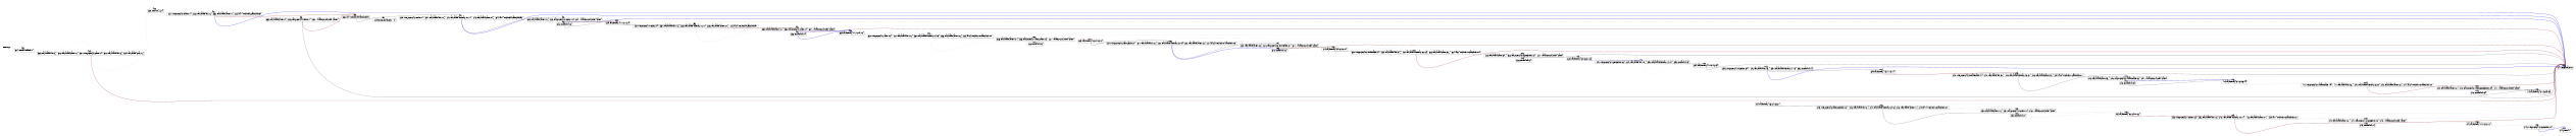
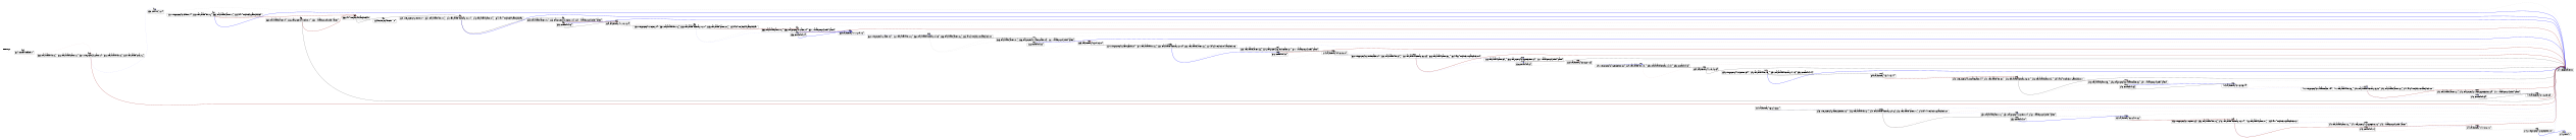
  digraph {
    rankdir=LR
    node [shape=record]
    edge [color=gray40 headport=n style=dotted tailport=s]
    BB_entry72 [shape=none]
    n2 [label="{3324: constant[undefined,v1]}"]
    n3 [label="{3325: read-variable['this',v3,-]|3326: read-variable['parent',v2,-]|3327: write-property[v3,'parent',v2]*|3328: read-variable['this',v5,-]|3329: read-variable['Array',v6,-]}"]
    n4 [label="{3330: construct [-,v6,v4]}"]
    n5 [label="{3447: exceptional-return}"]
    n6 [label="{3331: write-property[v5,'children',v4]*|3332: read-variable['this',v8,-]|3333: read-variable['parent',v7,-]|3334: if[v7](true-block:988,false-block:989)}"]
    n7 [label="{3338: if[v7](true-block:991,false-block:990)}"]
    n8 [label="{3335: read-variable['parent',v9,-]|3336: read-property[v9,'resolver',v7]|3337: \<variable-non-null-undef\>['parent']}"]
    n9 [label="{3340: write-property[v8,'resolver',v7]*|3341: read-variable['this',v10,-]|3342: read-variable['dictionary',v12,v11]|3343: read-variable['parent',v14,-]|3344: if[v14](true-block:992,false-block:993)}"]
    n10 [label="{3339: function-expr[function ( ),v7]}"]
    n11 [label="{3345: read-variable['parent',v15,-]|3346: read-property[v15,'registry',v13]|3347: \<variable-non-null-undef\>['parent']}"]
    n12 [label="{3348: constant[null,v13]}"]
    n13 [label="{3349: call-dictionary [v11,v12,v13,v9]}"]
    n14 [label="{3350: write-property[v10,'registry',v9]*|3351: read-variable['this',v16,-]|3352: read-variable['dictionary',v18,v17]|3353: read-variable['parent',v20,-]|3354: if[v20](true-block:996,false-block:997)}"]
    n15 [label="{3355: read-variable['parent',v21,-]|3356: read-property[v21,'cache',v19]|3357: \<variable-non-null-undef\>['parent']}"]
    n16 [label="{3358: constant[null,v19]}"]
    n17 [label="{3359: call-dictionary [v17,v18,v19,v15]}"]
    n18 [label="{3360: write-property[v16,'cache',v15]*|3361: read-variable['this',v22,-]|3362: read-variable['dictionary',v24,v23]|3363: read-variable['parent',v26,-]|3364: if[v26](true-block:1000,false-block:1001)}"]
    n19 [label="{3365: read-variable['parent',v27,-]|3366: read-property[v27,'factoryCache',v25]|3367: \<variable-non-null-undef\>['parent']}"]
    n20 [label="{3368: constant[null,v25]}"]
    n21 [label="{3369: call-dictionary [v23,v24,v25,v21]}"]
    n22 [label="{3370: write-property[v22,'factoryCache',v21]*|3371: read-variable['this',v28,-]|3372: read-variable['dictionary',v30,v29]|3373: read-variable['parent',v32,-]|3374: if[v32](true-block:1004,false-block:1005)}"]
    n23 [label="{3375: read-variable['parent',v33,-]|3376: read-property[v33,'resolveCache',v31]|3377: \<variable-non-null-undef\>['parent']}"]
    n24 [label="{3378: constant[null,v31]}"]
    n25 [label="{3379: call-dictionary [v29,v30,v31,v27]}"]
    n26 [label="{3380: write-property[v28,'resolveCache',v27]*|3381: read-variable['this',v34,-]|3382: read-variable['dictionary',v36,v35]|3383: read-variable['parent',v38,-]|3384: if[v38](true-block:1008,false-block:1009)}"]
    n27 [label="{3385: read-variable['parent',v39,-]|3386: read-property[v39,'typeInjections',v37]|3387: \<variable-non-null-undef\>['parent']}"]
    n28 [label="{3388: constant[null,v37]}"]
    n29 [label="{3389: call-dictionary [v35,v36,v37,v33]}"]
    n30 [label="{3390: write-property[v34,'typeInjections',v33]*|3391: read-variable['this',v40,-]|3392: read-variable['dictionary',v42,v41]|3393: constant[null,v43]}"]
    n31 [label="{3394: call-dictionary [v41,v42,v43,v39]}"]
    n32 [label="{3395: write-property[v40,'injections',v39]*|3396: read-variable['this',v45,-]|3397: read-variable['dictionary',v47,v46]|3398: constant[null,v48]}"]
    n33 [label="{3399: call-dictionary [v46,v47,v48,v44]}"]
    n34 [label="{3400: write-property[v45,'normalizeCache',v44]*|3401: read-variable['this',v50,-]|3402: read-variable['dictionary',v52,v51]|3403: read-variable['parent',v54,-]|3404: if[v54](true-block:1016,false-block:1017)}"]
    n35 [label="{3405: read-variable['parent',v55,-]|3406: read-property[v55,'validationCache',v53]|3407: \<variable-non-null-undef\>['parent']}"]
    n36 [label="{3408: constant[null,v53]}"]
    n37 [label="{3409: call-dictionary [v51,v52,v53,v49]}"]
    n38 [label="{3410: write-property[v50,'validationCache',v49]*|3411: read-variable['this',v56,-]|3412: read-variable['dictionary',v58,v57]|3413: read-variable['parent',v60,-]|3414: if[v60](true-block:1020,false-block:1021)}"]
    n39 [label="{3415: read-variable['parent',v61,-]|3416: read-property[v61,'factoryTypeInjections',v59]|3417: \<variable-non-null-undef\>['parent']}"]
    n40 [label="{3418: constant[null,v59]}"]
    n41 [label="{3419: call-dictionary [v57,v58,v59,v55]}"]
    n42 [label="{3424: call-dictionary [v63,v64,v65,v61]}"]
    n43 [label="{3425: write-property[v62,'factoryInjections',v61]*|3426: read-variable['this',v67,-]|3427: read-variable['dictionary',v69,v68]|3428: read-variable['parent',v71,-]|3429: if[v71](true-block:1026,false-block:1027)}"]
    n44 [label="{3430: read-variable['parent',v72,-]|3431: read-property[v72,'_options',v70]|3432: \<variable-non-null-undef\>['parent']}"]
    n45 [label="{3433: constant[null,v70]}"]
    n46 [label="{3434: call-dictionary [v68,v69,v70,v66]}"]
    n47 [label="{3435: write-property[v67,'_options',v66]*|3436: read-variable['this',v73,-]|3437: read-variable['dictionary',v75,v74]|3438: read-variable['parent',v77,-]|3439: if[v77](true-block:1030,false-block:1031)}"]
    n48 [label="{3440: read-variable['parent',v78,-]|3441: read-property[v78,'_typeOptions',v76]|3442: \<variable-non-null-undef\>['parent']}"]
    n49 [label="{3443: constant[null,v76]}"]
    n50 [label="{3444: call-dictionary [v74,v75,v76,v72]}"]
    n51 [label="{3445: write-property[v73,'_typeOptions',v72]*}"]
    n52 [label="{3446: return[v1]}"]
    BB_entry72 -> n2 [headlabel="    984"]
    n2 -> n3 [color=brown headlabel="      985"]
    n3 -> n4 [color=blue headlabel="      986"]
    n3 -> n5 [color=brown headlabel="      1035" style=bold]
    n4 -> n5
    n4 -> n6 [headlabel="      987"]
    n6 -> n5 [color=blue style=bold]
    n6 -> n7 [color=brown headlabel="      989" style=bold]
    n6 -> n8 [color=brown headlabel="      988"]
    n7 -> n9 [headlabel="      991" style=bold]
    n7 -> n10 [headlabel="      990"]
    n8 -> n5 [style=bold]
    n8 -> n7 [color=brown style=bold]
    n9 -> n5 [color=blue style=bold]
    n9 -> n11 [headlabel="      992" style=bold]
    n9 -> n12 [color=brown headlabel="      993"]
    n10 -> n9 [color=brown]
    n11 -> n5 [color=blue style=bold]
    n11 -> n13 [color=brown headlabel="      994" style=bold]
    n12 -> n13 [style=bold]
    n13 -> n5 [color=brown]
    n13 -> n14 [headlabel="      995" style=bold]
    n14 -> n5
    n14 -> n15 [color=brown headlabel="      996" style=bold]
    n14 -> n16 [color=blue headlabel="      997"]
    n15 -> n5 [color=brown style=bold]
    n15 -> n17 [color=blue headlabel="      998" style=bold]
    n16 -> n17 [color=blue style=bold]
    n17 -> n5
    n17 -> n18 [color=blue headlabel="      999"]
    n18 -> n5
    n18 -> n19 [headlabel="      1000" style=bold]
    n18 -> n20 [headlabel="      1001"]
+   n19 -> n5 [color=blue style=bold]
    n19 -> n21 [color=brown headlabel="      1002"]
    n20 -> n21 [color=brown]
    n21 -> n5 [color=brown]
    n21 -> n22 [headlabel="      1003" style=bold]
    n22 -> n5 [color=blue]
    n22 -> n23 [headlabel="      1004" style=bold]
    n22 -> n24 [color=blue headlabel="      1005" style=bold]
    n23 -> n5 [color=brown style=bold]
    n23 -> n25 [headlabel="      1006" style=bold]
    n24 -> n25
    n25 -> n5 [color=blue]
    n25 -> n26 [headlabel="      1007" style=bold]
    n26 -> n5 [color=brown style=bold]
    n26 -> n27 [color=blue headlabel="      1008"]
    n26 -> n28 [color=blue headlabel="      1009"]
    n27 -> n5 [style=bold]
    n27 -> n29 [color=brown headlabel="      1010"]
    n28 -> n29
    n29 -> n5
    n29 -> n30 [color=blue headlabel="      1011" style=bold]
    n30 -> n5 [color=brown]
    n30 -> n31 [headlabel="      1012" style=bold]
    n31 -> n5 [style=bold]
    n31 -> n32 [color=brown headlabel="      1013"]
    n32 -> n5 [color=blue style=bold]
    n32 -> n33 [headlabel="      1014" style=bold]
    n33 -> n5
    n33 -> n34 [color=brown headlabel="      1015" style=bold]
    n34 -> n5 [style=bold]
    n34 -> n35 [color=brown headlabel="      1016"]
    n34 -> n36 [headlabel="      1017"]
    n35 -> n5
    n35 -> n37 [color=blue headlabel="      1018" style=bold]
    n36 -> n37 [style=bold]
    n37 -> n5 [color=brown]
    n37 -> n38 [color=blue headlabel="      1019"]
    n38 -> n5 [color=brown style=bold]
    n38 -> n39 [color=brown headlabel="      1020"]
    n38 -> n40 [color=blue headlabel="      1021"]
    n39 -> n5 [color=blue]
    n39 -> n41 [headlabel="      1022" style=bold]
    n40 -> n41 [style=bold]
    n41 -> n5 [color=brown style=bold]
    n42 -> n5 [color=blue]
    n42 -> n43 [headlabel="      1025" style=bold]
    n43 -> n5 [color=brown]
    n43 -> n44 [color=blue headlabel="      1026"]
    n43 -> n45 [headlabel="      1027" style=bold]
    n44 -> n5
    n44 -> n46 [headlabel="      1028"]
-   n45 -> n46 [color=blue]
+   n45 -> n46 [color=blue style=bold]
    n46 -> n5
    n46 -> n47 [color=brown headlabel="      1029" style=bold]
    n47 -> n5 [color=blue]
    n47 -> n48 [headlabel="      1030"]
    n47 -> n49 [color=brown headlabel="      1031" style=bold]
    n48 -> n5 [color=brown style=bold]
    n48 -> n50 [color=blue headlabel="      1032"]
    n49 -> n50 [color=brown]
    n50 -> n5
    n50 -> n51 [headlabel="      1033"]
    n51 -> n5 [color=blue]
    n51 -> n52 [color=blue headlabel="      1034" style=bold]
  }
